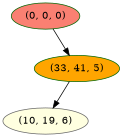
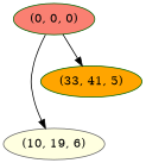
  digraph {
    node [color=darkgreen style=filled]
    "(0, 0, 0)" [fillcolor=salmon]
    n2 [color=gray40 fillcolor=lightyellow label="(10, 19, 6)"]
    "(33, 41, 5)" [fillcolor=orange]
-   "(33, 41, 5)" -> n2
+   "(0, 0, 0)" -> n2
    "(0, 0, 0)" -> "(33, 41, 5)"
  }
